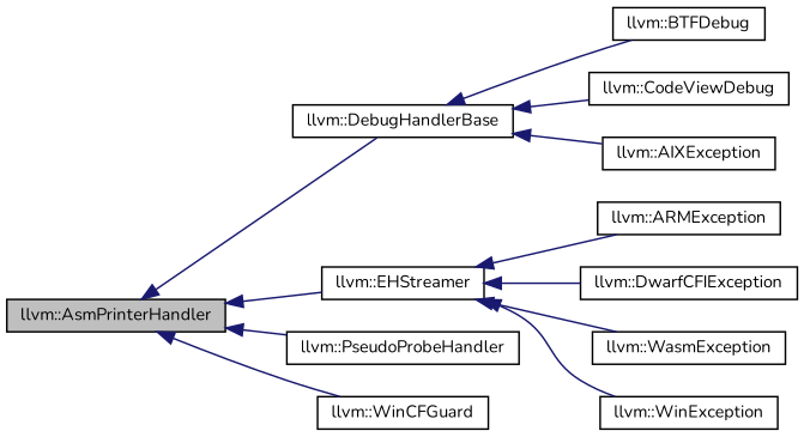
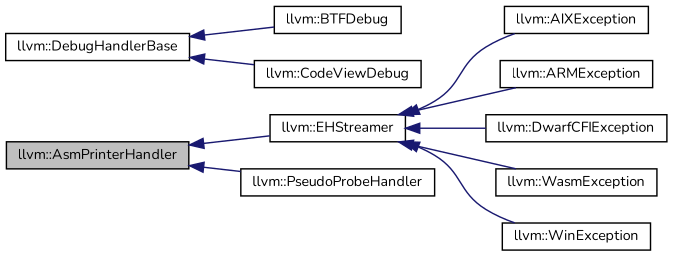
  digraph {
    fontname=Nunito
    rankdir=LR
    node [color=black fontname=Nunito fontsize=10 shape=record]
    edge [color=midnightblue dir=back fontname=Nunito fontsize=10 labelfontname=Helvetica labelfontsize=10 style=solid]
    n1 [fillcolor=grey75 fontcolor=black height=0.2 label="llvm::AsmPrinterHandler" style=filled width=0.4]
    n2 [height=0.2 label="llvm::DebugHandlerBase" width=0.4]
    n3 [height=0.2 label="llvm::EHStreamer" width=0.4]
    n4 [height=0.2 label="llvm::PseudoProbeHandler" width=0.4]
-   n5 [height=0.2 label="llvm::WinCFGuard" width=0.4]
    n6 [height=0.2 label="llvm::BTFDebug" width=0.4]
    n7 [height=0.2 label="llvm::CodeViewDebug" width=0.4]
    n8 [height=0.2 label="llvm::AIXException" width=0.4]
    n9 [height=0.2 label="llvm::ARMException" width=0.4]
    n10 [height=0.2 label="llvm::DwarfCFIException" width=0.4]
    n11 [height=0.2 label="llvm::WasmException" width=0.4]
    n12 [height=0.2 label="llvm::WinException" width=0.4]
-   n1 -> n2
    n1 -> n3
    n1 -> n4
-   n1 -> n5
    n2 -> n6
    n2 -> n7
-   n2 -> n8
+   n3 -> n8
    n3 -> n9
    n3 -> n10
    n3 -> n11
    n3 -> n12
  }
